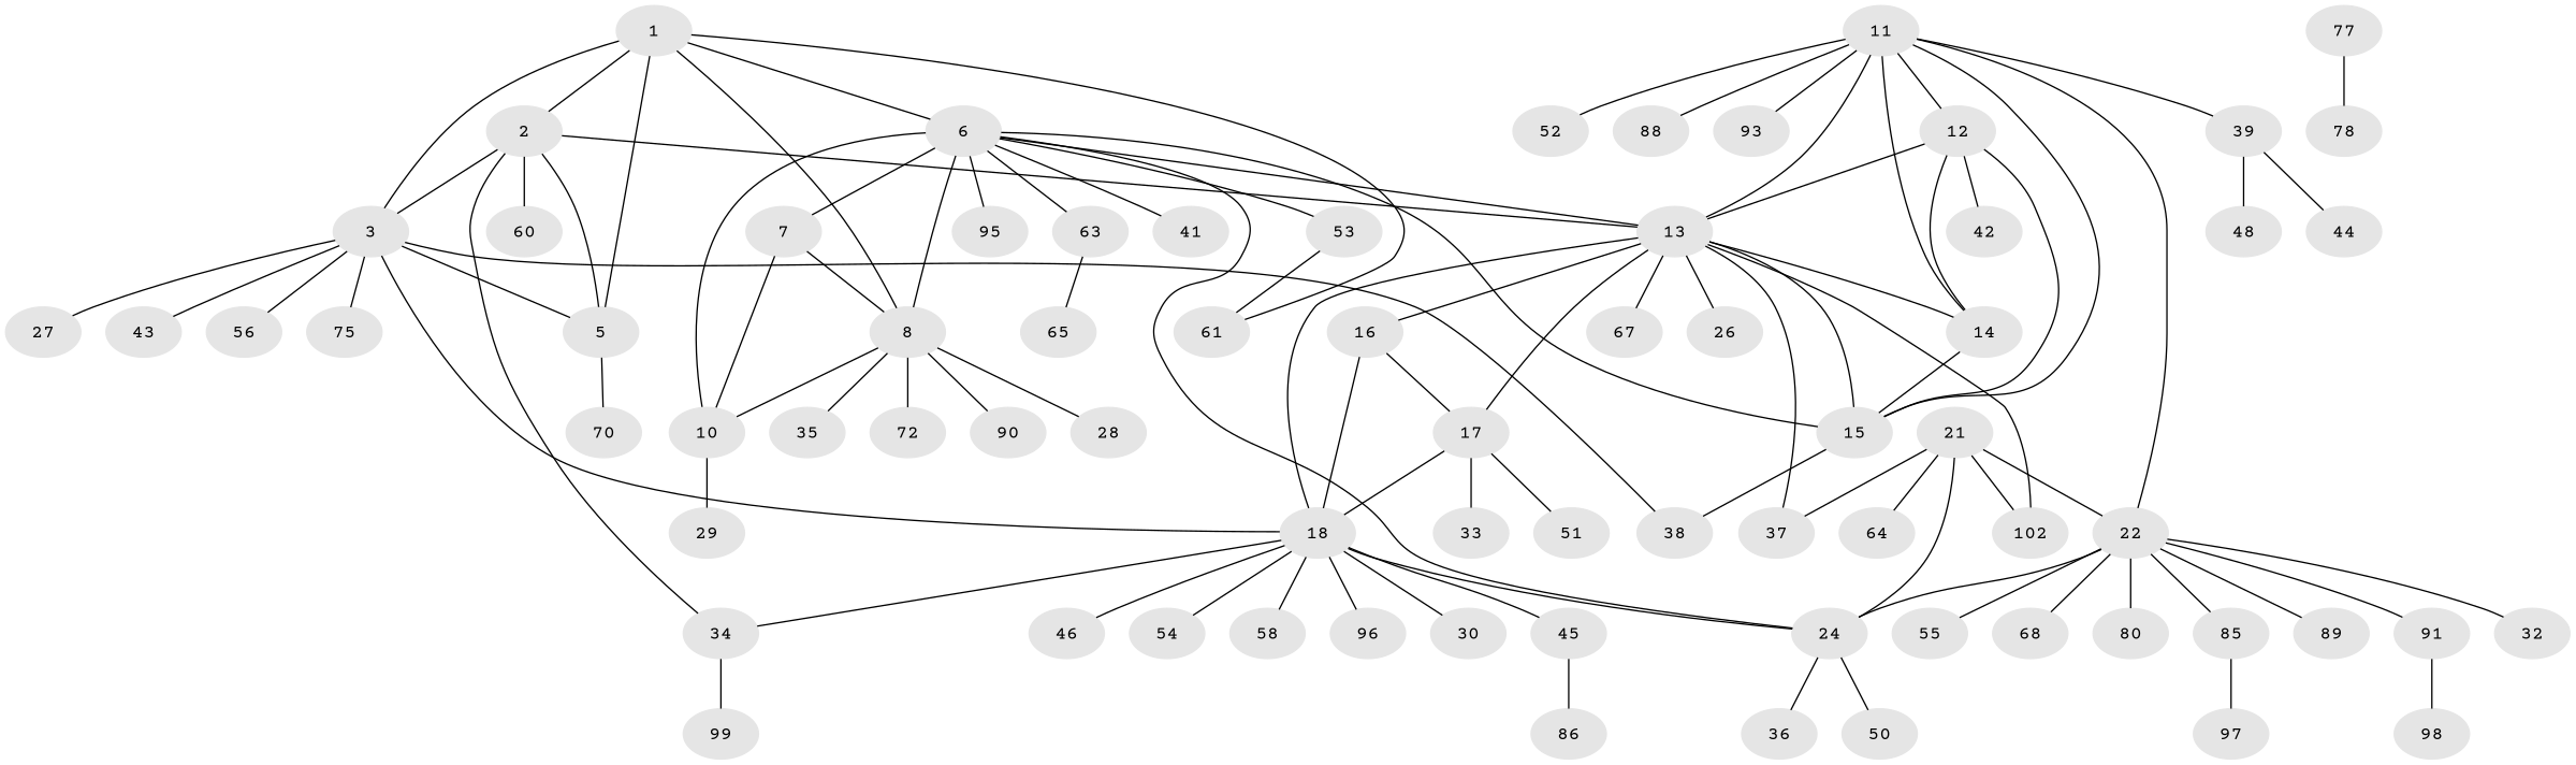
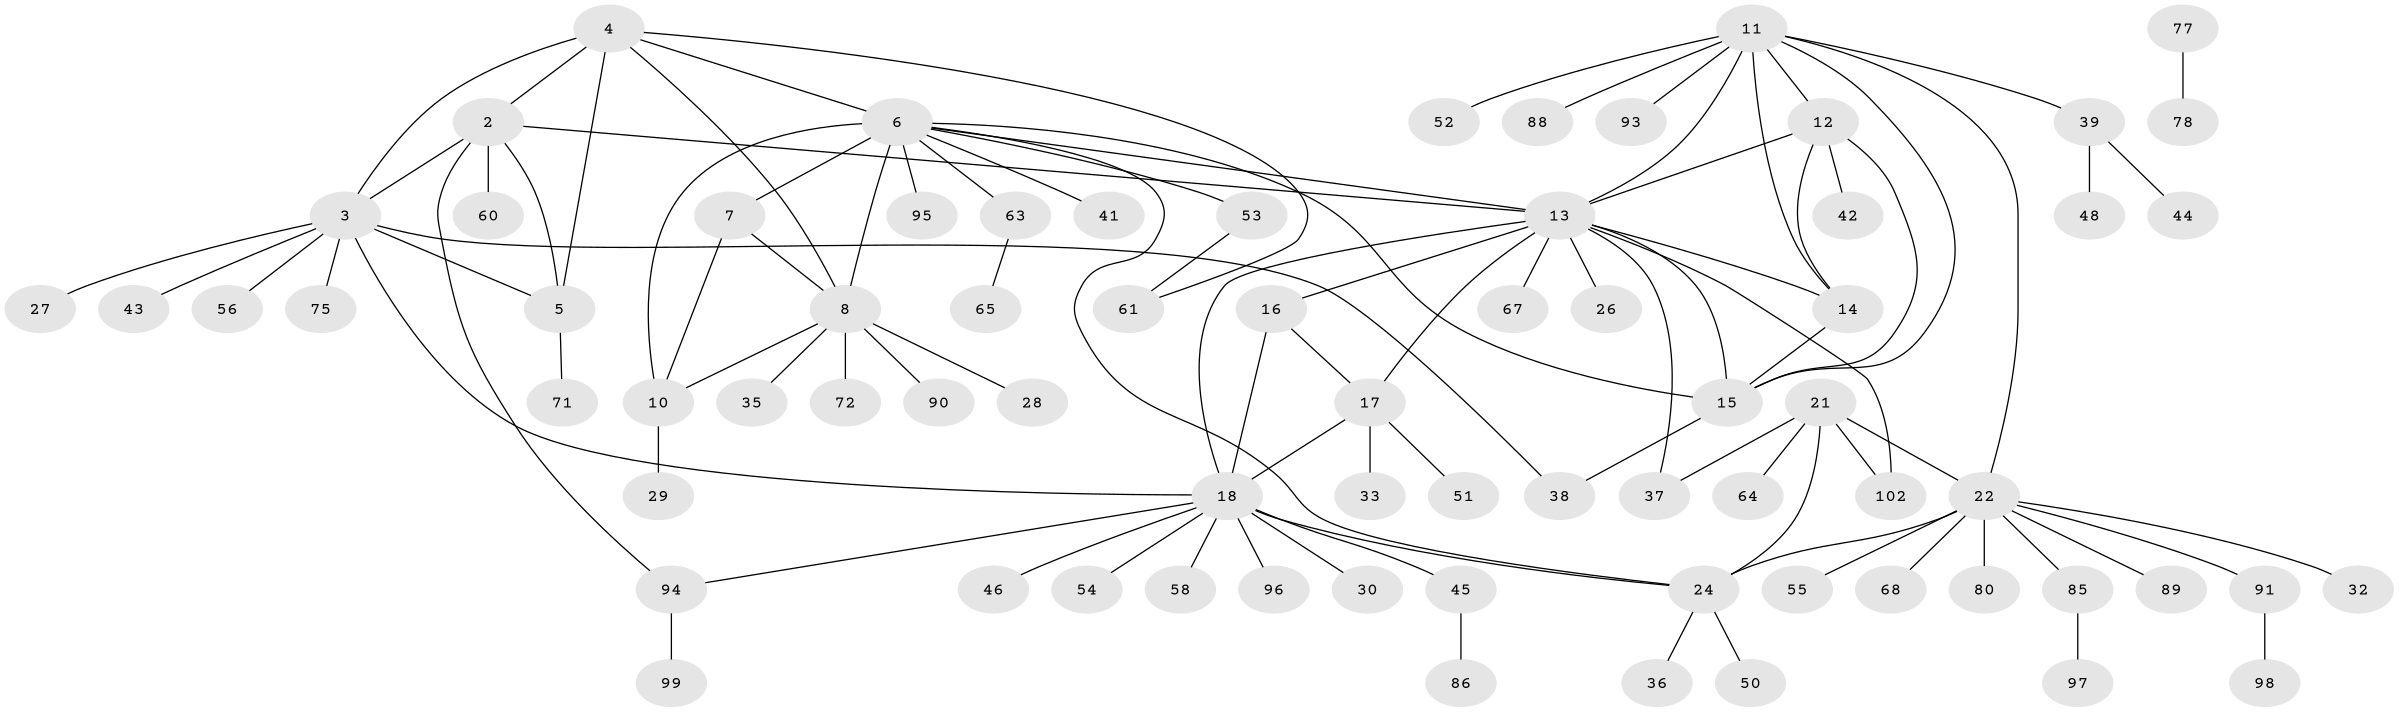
  graph {
    fontname="Courier Prime"
    node [color=gray90 fontname="Courier Prime" style=filled]
    edge [fontname="Courier Prime"]
-   1 [super="+100"]
+   1 [super="+100" label=4]
    2 [super="+87"]
    3 [super="+4"]
    5 [super="+92"]
    6 [super="+9"]
    8 [super="+83"]
    61
    13 [super="+19"]
    60
-   94 [label=34]
+   94
    18 [super="+20"]
    27
    38 [super="+62"]
    43 [super="+101"]
    56
    75
-   71 [super="+84" label=70]
+   71 [super="+84"]
    7
    10 [super="+79"]
    15 [super="+31"]
    24 [super="+57"]
    41
    53 [super="+69"]
    63
    95
    28
    35
    72
    90
    14 [super="+47"]
    16
    17 [super="+34"]
    26
    37
    67
    102
    99
    30
    45 [super="+74"]
    46
    54
    58 [super="+82"]
    96
    22 [super="+25"]
    32 [super="+40"]
    55
    68
    80
    85
    89
    91
    29
    36
    50
    65 [super="+66"]
    11 [super="+49"]
    12 [super="+73"]
    39 [super="+59"]
    52
    88
    93
    42
    44 [super="+76"]
    48
    33
    51
    77 [super="+81"]
    78
    86
    21 [super="+23"]
    64
    97
    98
    1 -- 2
    1 -- 3 [weight=2]
    1 -- 5
    1 -- 6
    1 -- 8
    1 -- 61
    2 -- 3 [weight=2]
    2 -- 5
    2 -- 13
    2 -- 60
    2 -- 94
    3 -- 5 [weight=2]
    3 -- 18
    3 -- 27
    3 -- 38
    3 -- 43
    3 -- 56
    3 -- 75
    5 -- 71
    6 -- 8 [weight=2]
    6 -- 13
    6 -- 7 [weight=2]
    6 -- 10 [weight=2]
    6 -- 15
    6 -- 24
    6 -- 41
    6 -- 53
    6 -- 63
    6 -- 95
    8 -- 10
    8 -- 28
    8 -- 35
    8 -- 72
    8 -- 90
    13 -- 18 [weight=2]
    13 -- 15
    13 -- 14
    13 -- 16
    13 -- 17
    13 -- 26
    13 -- 37
    13 -- 67
    13 -- 102
    94 -- 99
    18 -- 94
    18 -- 24
    18 -- 30
    18 -- 45
    18 -- 46
    18 -- 54
    18 -- 58
    18 -- 96
    7 -- 8
    7 -- 10
    10 -- 29
    15 -- 38
    24 -- 36
    24 -- 50
    53 -- 61
    63 -- 65
    14 -- 15
    16 -- 18 [weight=2]
    16 -- 17
    17 -- 18 [weight=2]
    17 -- 33
    17 -- 51
    45 -- 86
    22 -- 24 [weight=2]
    22 -- 32
    22 -- 55
    22 -- 68
    22 -- 80
    22 -- 85
    22 -- 89
    22 -- 91
    85 -- 97
    91 -- 98
    11 -- 13
    11 -- 15
    11 -- 14
    11 -- 22
    11 -- 12
    11 -- 39
    11 -- 52
    11 -- 88
    11 -- 93
    12 -- 13
    12 -- 15
    12 -- 14
    12 -- 42
    39 -- 44
    39 -- 48
    77 -- 78
    21 -- 24 [weight=2]
    21 -- 37
    21 -- 102
    21 -- 22 [weight=4]
    21 -- 64
  }
